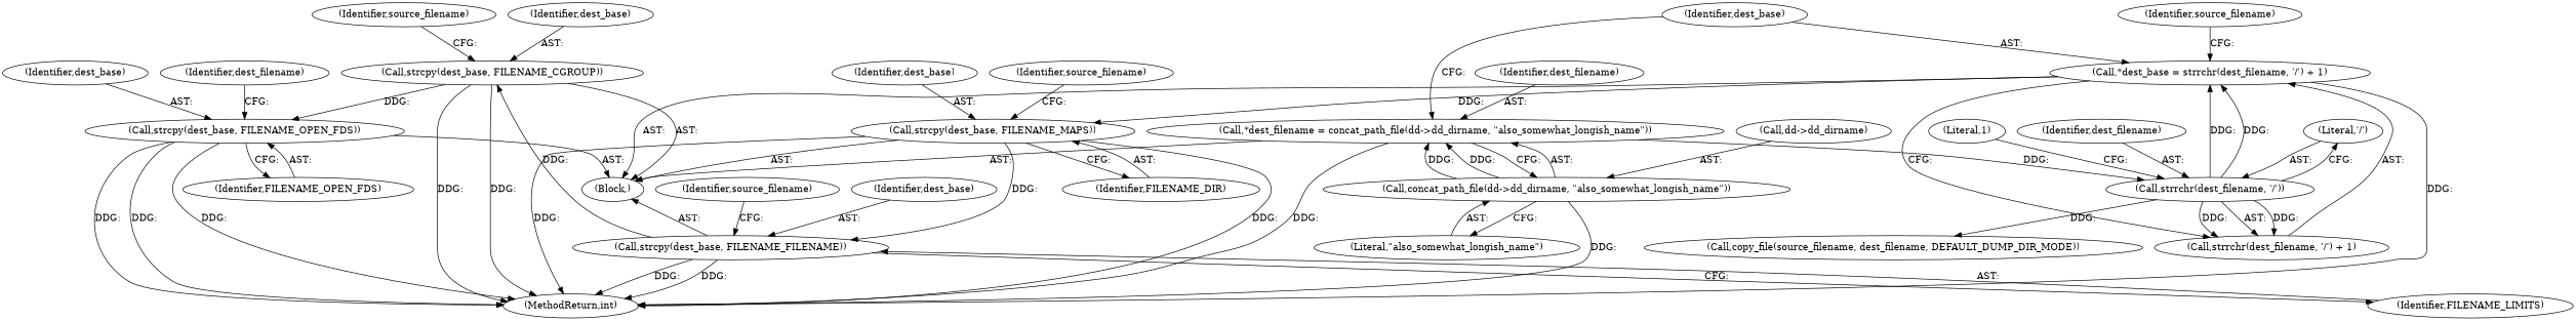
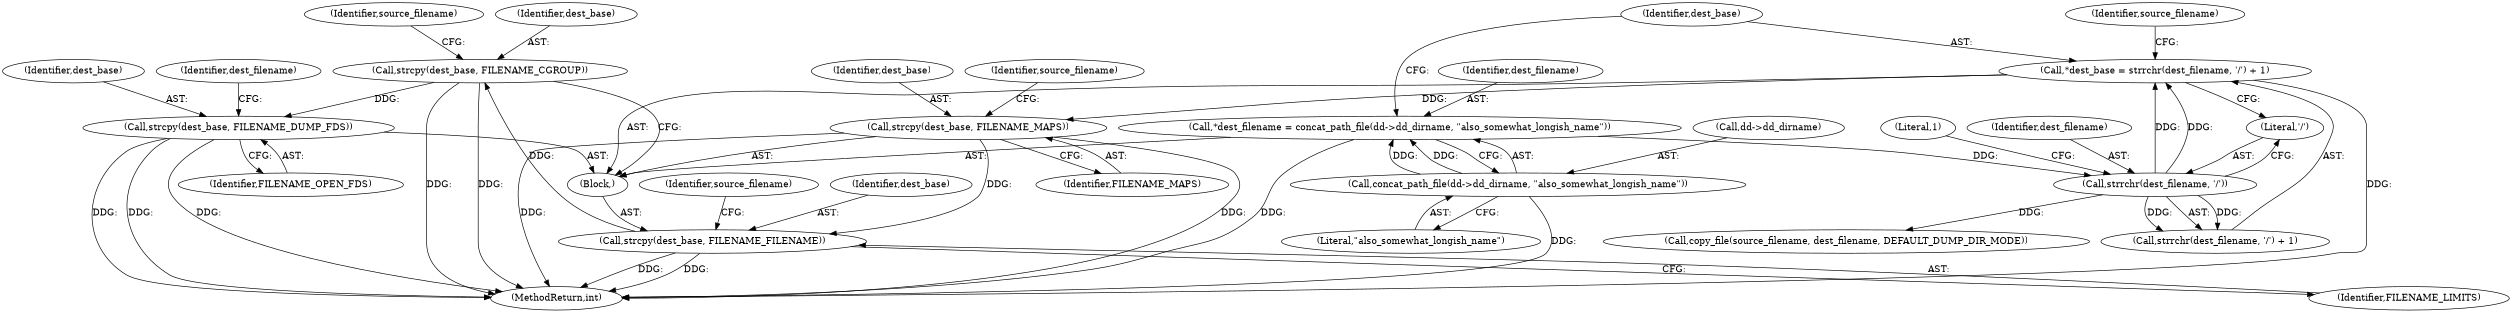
  digraph {
    n1 [label="(Call,strcpy(dest_base, FILENAME_CGROUP))"]
-   n2 [label="(Call,strcpy(dest_base, FILENAME_OPEN_FDS))"]
+   n2 [label="(Call,strcpy(dest_base, FILENAME_DUMP_FDS))"]
    n3 [label="(Block,)"]
    n4 [label="(MethodReturn,int)"]
    n5 [label="(Identifier,FILENAME_OPEN_FDS)"]
    n6 [label="(Call,strcpy(dest_base, FILENAME_FILENAME))"]
    n7 [label="(Identifier,FILENAME_LIMITS)"]
    n8 [label="(Call,strcpy(dest_base, FILENAME_MAPS))"]
-   n9 [label="(Identifier,FILENAME_DIR)"]
+   n9 [label="(Identifier,FILENAME_MAPS)"]
    n10 [label="(Call,*dest_base = strrchr(dest_filename, '/') + 1)"]
    n11 [label="(Call,strrchr(dest_filename, '/') + 1)"]
    n12 [label="(Call,strrchr(dest_filename, '/'))"]
    n13 [label="(Literal,'/')"]
    n14 [label="(Call,copy_file(source_filename, dest_filename, DEFAULT_DUMP_DIR_MODE))"]
    n15 [label="(Call,*dest_filename = concat_path_file(dd->dd_dirname, \"also_somewhat_longish_name\"))"]
    n16 [label="(Call,concat_path_file(dd->dd_dirname, \"also_somewhat_longish_name\"))"]
    n17 [label="(Literal,\"also_somewhat_longish_name\")"]
    n18 [label="(Identifier,dest_base)"]
    n19 [label="(Identifier,dest_base)"]
    n20 [label="(Literal,1)"]
    n21 [label="(Identifier,dest_filename)"]
    n22 [label="(Identifier,dest_filename)"]
    n23 [label="(Identifier,dest_base)"]
    n24 [label="(Identifier,source_filename)"]
    n25 [label="(Identifier,source_filename)"]
    n26 [label="(Identifier,dest_filename)"]
    n27 [label="(Identifier,dest_base)"]
    n28 [label="(Identifier,source_filename)"]
    n29 [label="(Call,dd->dd_dirname)"]
    n30 [label="(Identifier,dest_base)"]
    n31 [label="(Identifier,source_filename)"]
    n1 -> n2 [label="DDG: "]
-   n1 -> n3 [label="AST: "]
+   n1 -> n3 [label="CFG: "]
    n1 -> n4 [label="DDG: "]
    n1 -> n4 [label="DDG: "]
    n2 -> n3 [label="AST: "]
    n2 -> n4 [label="DDG: "]
    n2 -> n4 [label="DDG: "]
    n2 -> n4 [label="DDG: "]
    n2 -> n5 [label="CFG: "]
    n5 -> n2 [label="AST: "]
    n6 -> n1 [label="DDG: "]
-   n6 -> n3 [label="AST: "]
+   n3 -> n6 [label="AST: "]
    n6 -> n4 [label="DDG: "]
    n6 -> n4 [label="DDG: "]
    n6 -> n7 [label="CFG: "]
    n7 -> n6 [label="AST: "]
    n8 -> n3 [label="AST: "]
    n8 -> n4 [label="DDG: "]
    n8 -> n4 [label="DDG: "]
    n8 -> n6 [label="DDG: "]
    n8 -> n9 [label="CFG: "]
    n9 -> n8 [label="AST: "]
    n10 -> n3 [label="AST: "]
    n10 -> n4 [label="DDG: "]
    n10 -> n8 [label="DDG: "]
-   n10 -> n11 [label="CFG: "]
+   n10 -> n13 [label="CFG: "]
    n11 -> n10 [label="AST: "]
    n12 -> n10 [label="DDG: "]
    n12 -> n10 [label="DDG: "]
    n12 -> n11 [label="AST: "]
    n12 -> n11 [label="DDG: "]
    n12 -> n11 [label="DDG: "]
    n12 -> n13 [label="CFG: "]
    n12 -> n14 [label="DDG: "]
    n13 -> n12 [label="AST: "]
    n15 -> n3 [label="AST: "]
    n15 -> n4 [label="DDG: "]
    n15 -> n12 [label="DDG: "]
    n15 -> n16 [label="CFG: "]
    n16 -> n4 [label="DDG: "]
    n16 -> n15 [label="AST: "]
    n16 -> n15 [label="DDG: "]
    n16 -> n15 [label="DDG: "]
    n16 -> n17 [label="CFG: "]
    n17 -> n16 [label="AST: "]
    n18 -> n2 [label="AST: "]
    n19 -> n1 [label="AST: "]
    n20 -> n12 [label="CFG: "]
    n21 -> n15 [label="AST: "]
    n22 -> n2 [label="CFG: "]
    n23 -> n8 [label="AST: "]
    n24 -> n6 [label="CFG: "]
    n25 -> n8 [label="CFG: "]
    n26 -> n12 [label="AST: "]
    n27 -> n10 [label="AST: "]
    n27 -> n15 [label="CFG: "]
    n28 -> n1 [label="CFG: "]
    n29 -> n16 [label="AST: "]
    n30 -> n6 [label="AST: "]
    n31 -> n10 [label="CFG: "]
  }
